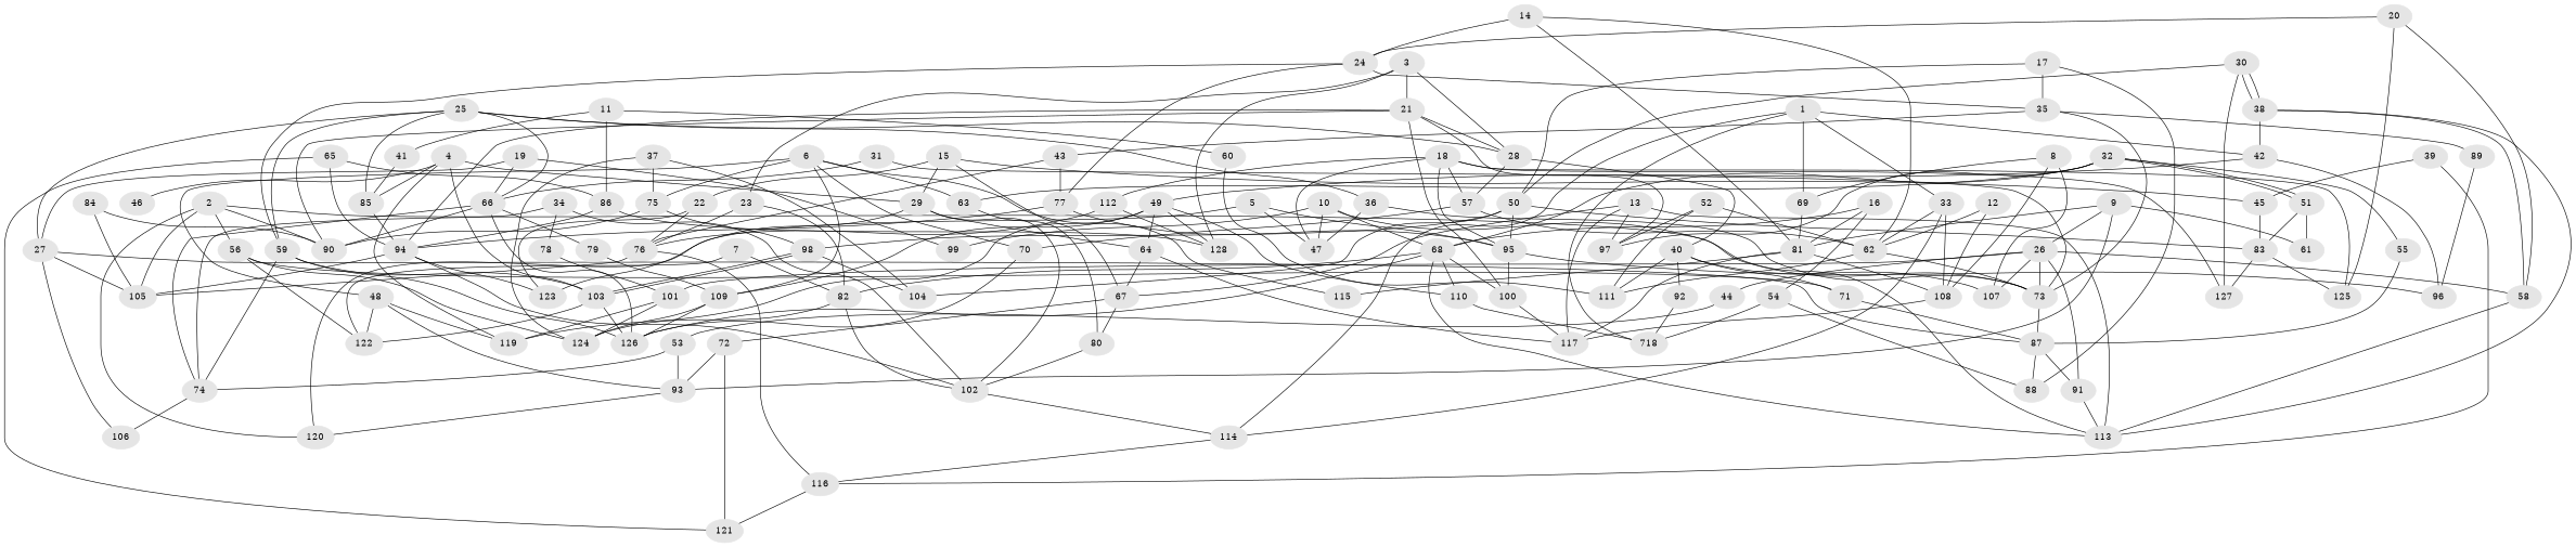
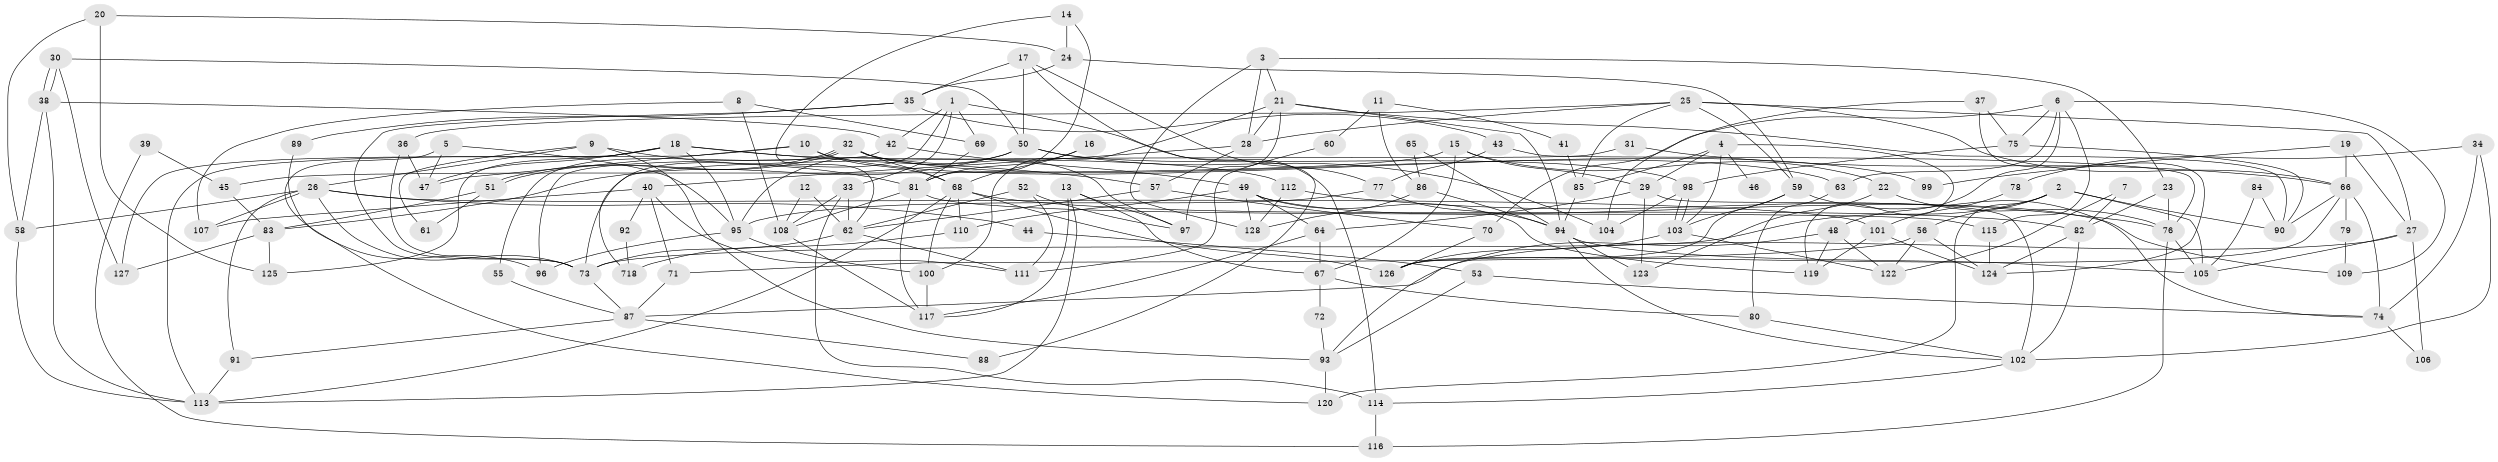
  graph {
    node [color=gray90 style=filled]
    1
    33
    42
    69
    114
    n6 [label=718]
    108
    62
    49
    96
    81
    116
    2
    56
    73
    90
    105
    120
    122
    124
    71
    87
    3
    21
    23
    28
    128
    97
    94
    100
    82
    76
    57
    40
    4
    29
    46
    103
    119
    85
    123
    64
    102
    126
    5
    47
    95
    6
    48
    63
    70
    75
    109
    115
    93
    80
    98
    7
    8
    107
    117
    9
    26
    61
    58
    44
    91
    101
    10
    68
    99
    113
    110
    11
    41
    60
    86
    111
    12
    13
    67
    72
    14
    24
    35
    59
    15
    22
    45
    83
    16
-   54
    88
    17
    50
    77
    43
    89
    104
    18
    112
    125
    127
    19
    27
    66
    106
    74
    79
    20
    25
    36
    53
    92
    30
    38
    31
    32
    51
    55
    34
    78
    37
    39
-   121
    52
    65
    84
    1 -- 33
    1 -- 42
    1 -- 69
    1 -- 114
    1 -- n6
    33 -- 114
    33 -- 108
    33 -- 62
    42 -- 49
    42 -- 96
    69 -- 81
    114 -- 116
    108 -- 117
    62 -- 73
    62 -- 111
    49 -- 128
    49 -- 119
    49 -- 64
    49 -- 109
    49 -- 110
    81 -- 108
    81 -- 115
    81 -- 117
-   116 -- 121
    2 -- 56
    2 -- 73
    2 -- 90
    2 -- 105
    2 -- 120
    56 -- 122
    56 -- 124
    56 -- 71
    73 -- 87
    71 -- 87
    87 -- 91
    87 -- 88
    3 -- 21
    3 -- 23
    3 -- 28
    3 -- 128
    21 -- 90
    21 -- 28
    21 -- 97
    21 -- 94
    21 -- 100
    23 -- 82
    23 -- 76
    28 -- 57
    28 -- 40
    94 -- 105
    94 -- 123
    94 -- 102
    100 -- 117
    82 -- 124
    82 -- 102
    76 -- 116
    76 -- 105
    57 -- 62
    57 -- 70
    40 -- 71
    40 -- 107
    40 -- 111
    40 -- 92
    4 -- 29
    4 -- 46
    4 -- 103
    4 -- 119
    4 -- 85
    29 -- 123
    29 -- 64
    29 -- 102
    103 -- 122
    103 -- 126
    85 -- 94
    64 -- 117
    64 -- 67
    102 -- 114
    5 -- 120
    5 -- 47
    5 -- 95
    95 -- 96
    95 -- 100
    6 -- 48
    6 -- 63
    6 -- 70
    6 -- 75
    6 -- 109
    6 -- 115
    48 -- 122
    48 -- 119
    48 -- 93
    63 -- 80
    70 -- 126
    75 -- 90
    75 -- 98
-   109 -- 126
-   109 -- 124
+   115 -- 124
    93 -- 120
    80 -- 102
    98 -- 103
    98 -- 103
    98 -- 104
    7 -- 122
    7 -- 82
    8 -- 69
    8 -- 108
    8 -- 107
    9 -- 81
    9 -- 93
    9 -- 26
    9 -- 61
    26 -- 73
    26 -- 107
    26 -- 58
    26 -- 44
    26 -- 91
    26 -- 101
    58 -- 113
    44 -- 53
    91 -- 113
    101 -- 124
    101 -- 119
    10 -- 47
    10 -- 68
    10 -- 99
    10 -- 113
    68 -- 100
    68 -- 82
    68 -- 126
    68 -- 113
    68 -- 110
    110 -- n6
    11 -- 41
    11 -- 60
    11 -- 86
    41 -- 85
    60 -- 111
    86 -- 128
    86 -- 94
    12 -- 108
    12 -- 62
    13 -- 97
    13 -- 117
    13 -- 113
    13 -- 67
    67 -- 80
    67 -- 72
    72 -- 93
-   72 -- 121
    14 -- 62
    14 -- 81
    14 -- 24
    24 -- 35
    24 -- 59
    35 -- 73
    35 -- 43
    35 -- 89
    59 -- 103
    59 -- 126
    59 -- 74
    15 -- 29
    15 -- 67
    15 -- 22
    15 -- 45
    22 -- 76
    22 -- 123
    45 -- 83
    83 -- 125
    83 -- 127
    16 -- 81
    16 -- 68
-   16 -- 54
-   54 -- n6
-   54 -- 88
    17 -- 35
    17 -- 88
    17 -- 50
-   24 -- 77
+   17 -- 77
    50 -- 95
    50 -- 98
    50 -- 83
    50 -- 104
    77 -- 94
    77 -- 95
    43 -- 76
    43 -- 77
    89 -- 96
    18 -- 57
    18 -- 47
    18 -- 95
    18 -- 112
    18 -- 125
    18 -- 127
    112 -- 128
    112 -- 76
    19 -- 99
    19 -- 27
    19 -- 66
    27 -- 105
    27 -- 87
    27 -- 106
    66 -- 90
    66 -- 126
    66 -- 74
    66 -- 79
    74 -- 106
    79 -- 109
    20 -- 58
    20 -- 24
    20 -- 125
    25 -- 28
    25 -- 85
    25 -- 59
    25 -- 27
    25 -- 66
    25 -- 36
    36 -- 73
    36 -- 47
    53 -- 93
    53 -- 74
    92 -- n6
    30 -- 50
    30 -- 127
    30 -- 38
    30 -- 38
    38 -- 42
    38 -- 58
    38 -- 113
    31 -- 73
    31 -- 66
    32 -- 97
    32 -- 63
    32 -- 68
    32 -- 51
    32 -- 51
    32 -- 55
    51 -- 61
    51 -- 83
    55 -- 87
    34 -- 102
    34 -- 74
    34 -- 78
    78 -- 101
    37 -- 124
    37 -- 75
    37 -- 104
    39 -- 116
    39 -- 45
    52 -- 62
    52 -- 97
    52 -- 111
    65 -- 94
    65 -- 86
-   65 -- 121
    84 -- 90
    84 -- 105
  }
